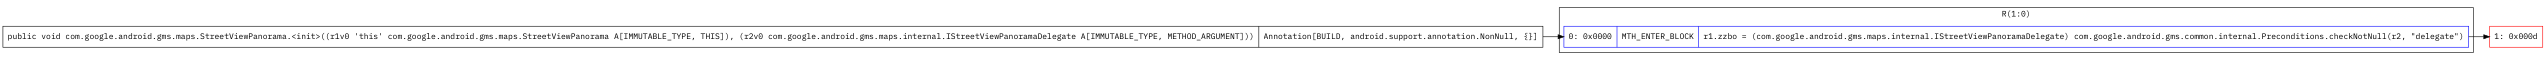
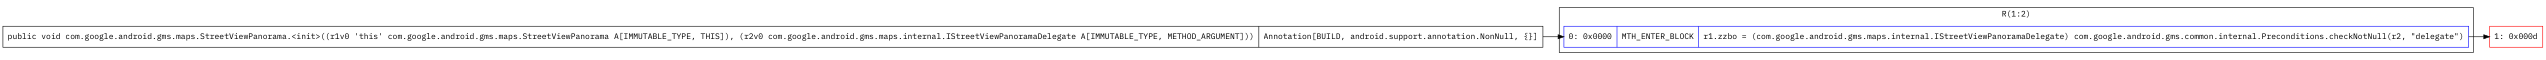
  digraph {
    rankdir=LR
    fontname="IBM Plex Mono"
    node [shape=record fontname="IBM Plex Mono"]
    edge [fontname="IBM Plex Mono"]
    n1 [color=blue label="{0\:\ 0x0000|MTH_ENTER_BLOCK\l|r1.zzbo = (com.google.android.gms.maps.internal.IStreetViewPanoramaDelegate) com.google.android.gms.common.internal.Preconditions.checkNotNull(r2, \"delegate\")\l}"]
    n2 [color=red label="{1\:\ 0x000d}"]
    n3 [label="{public void com.google.android.gms.maps.StreetViewPanorama.\<init\>((r1v0 'this' com.google.android.gms.maps.StreetViewPanorama A[IMMUTABLE_TYPE, THIS]), (r2v0 com.google.android.gms.maps.internal.IStreetViewPanoramaDelegate A[IMMUTABLE_TYPE, METHOD_ARGUMENT]))  | Annotation[BUILD, android.support.annotation.NonNull, \{\}]\l}"]
    subgraph cluster_1 {
-     label="R(1:0)"
+     label="R(1:2)"
      n1
    }
    n1 -> n2
    n3 -> n1
  }
